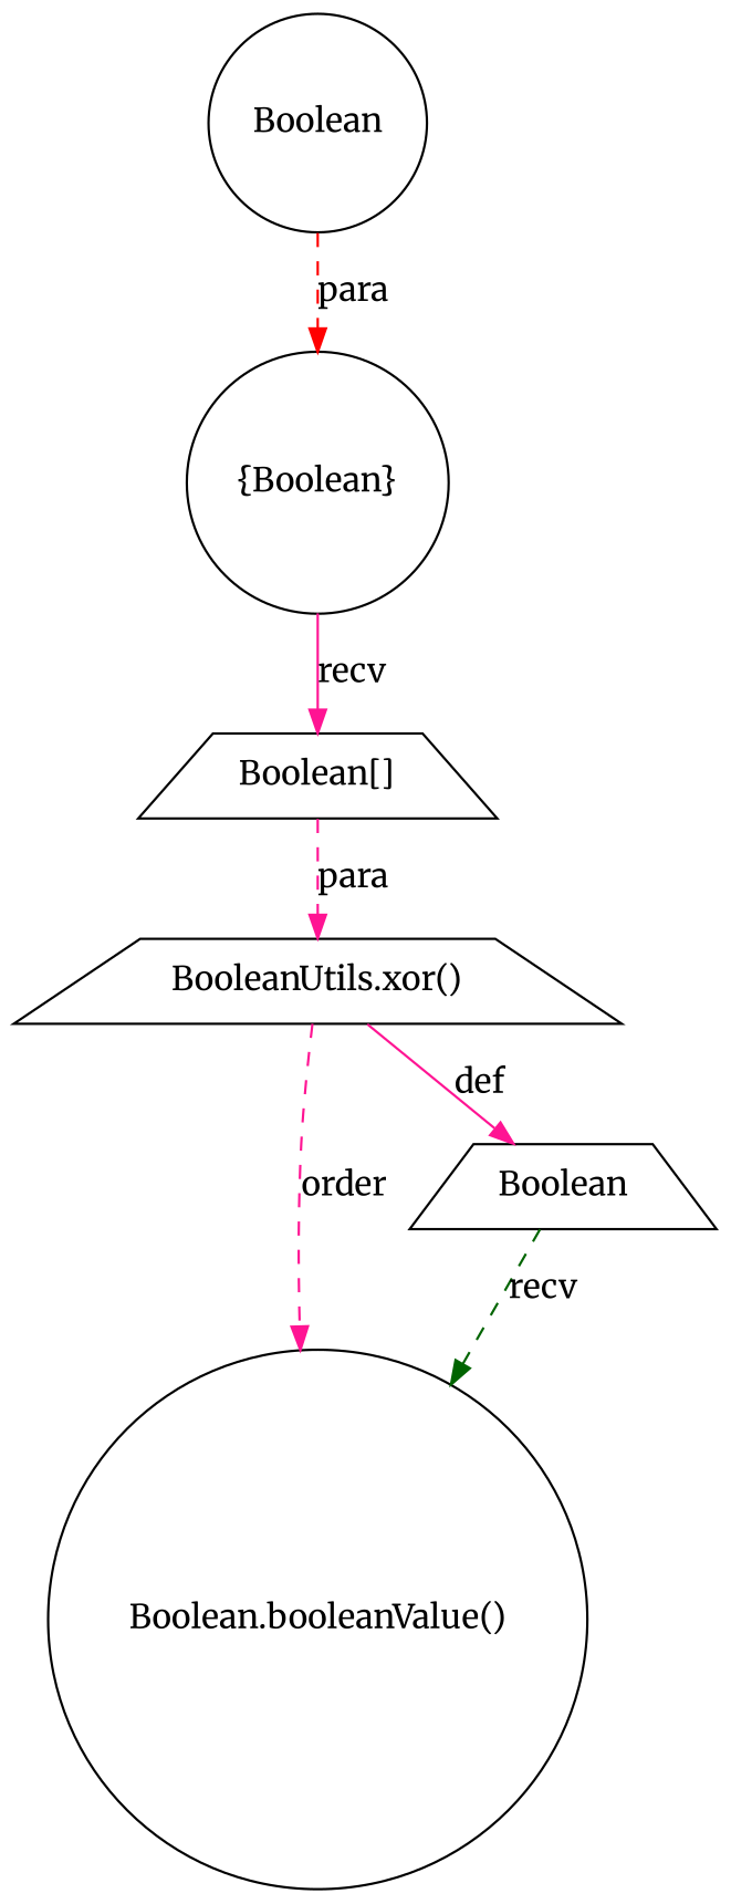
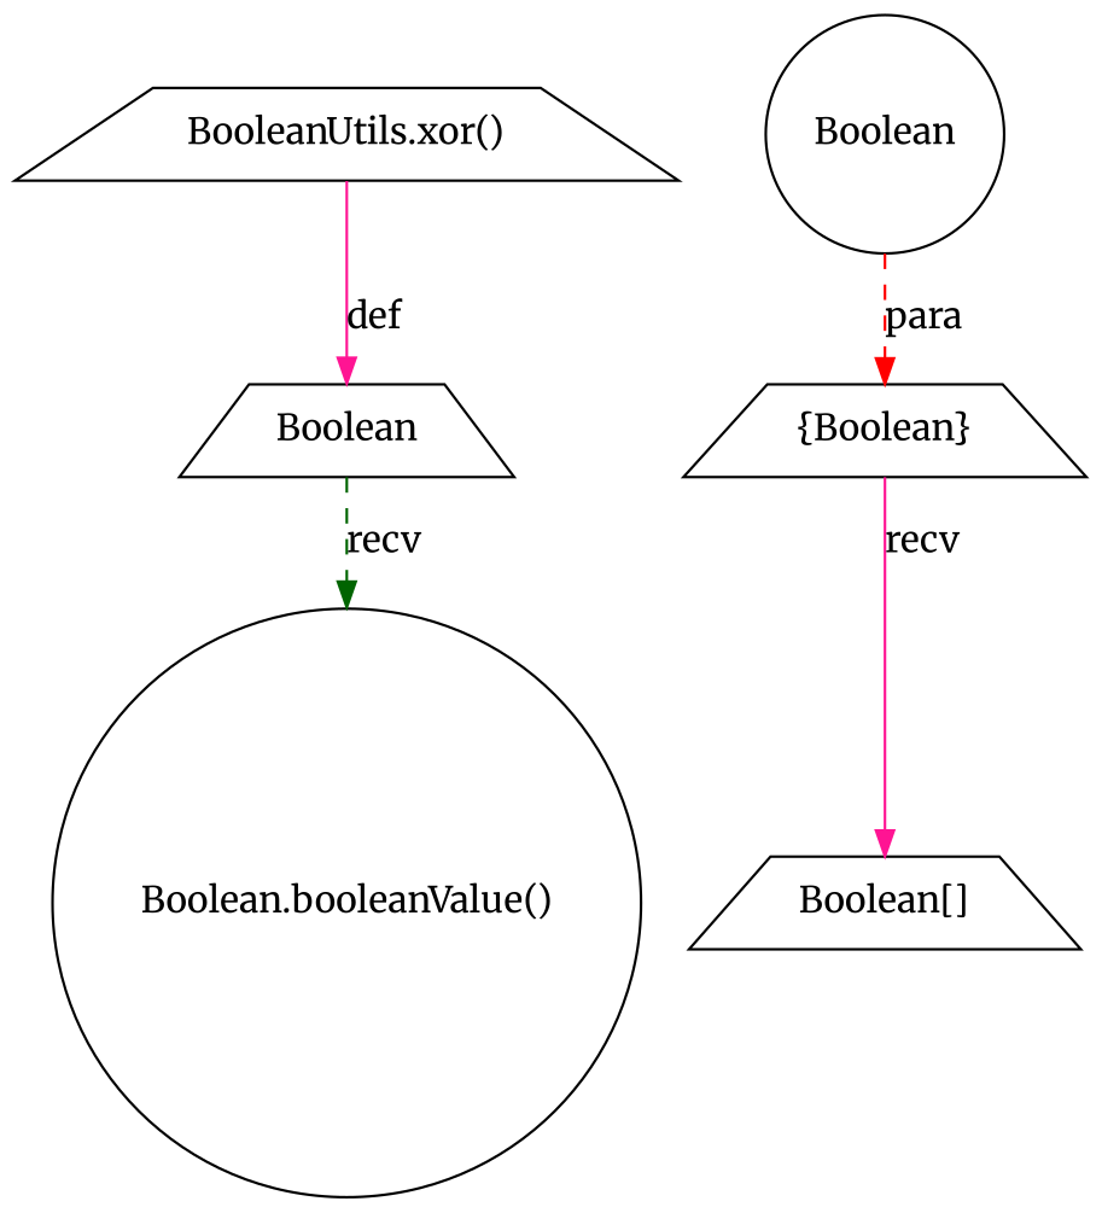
  digraph {
    fontname=Merriweather
    node [fontname=Merriweather shape=trapezium]
    edge [color=deeppink fontname=Merriweather style=dashed]
    n1 [label="Boolean.booleanValue()" shape=circle]
    n2 [label=Boolean]
    n3 [label="BooleanUtils.xor()"]
    n4 [label="Boolean[]"]
-   n5 [label="{Boolean}" shape=circle]
+   n5 [label="{Boolean}"]
    n6 [label=Boolean shape=circle]
    n2 -> n1 [color=darkgreen label=recv]
-   n3 -> n1 [label=order]
    n3 -> n2 [label=def style=solid]
-   n4 -> n3 [label=para]
    n5 -> n4 [label=recv style=solid]
    n6 -> n5 [color=red label=para]
  }
